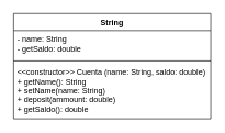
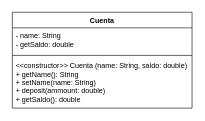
  <mxCell id="0" />
  <mxCell id="1" parent="0" />
- <mxCell id="2" value="String" style="swimlane;fontStyle=1;align=center;verticalAlign=top;childLayout=stackLayout;horizontal=1;startSize=26;horizontalStack=0;resizeParent=1;resizeParentMax=0;resizeLast=0;collapsible=1;marginBottom=0;" vertex="1" parent="1"><mxGeometry x="20" y="20" width="300" height="160" as="geometry" /></mxCell>
+ <mxCell id="2" value="Cuenta" style="swimlane;fontStyle=1;align=center;verticalAlign=top;childLayout=stackLayout;horizontal=1;startSize=26;horizontalStack=0;resizeParent=1;resizeParentMax=0;resizeLast=0;collapsible=1;marginBottom=0;" vertex="1" parent="1"><mxGeometry x="20" y="20" width="300" height="160" as="geometry" /></mxCell>
  <mxCell id="3" value="- name: String&#10;- getSaldo: double" style="text;strokeColor=none;fillColor=none;align=left;verticalAlign=top;spacingLeft=4;spacingRight=4;overflow=hidden;rotatable=0;points=[[0,0.5],[1,0.5]];portConstraint=eastwest;" vertex="1" parent="2"><mxGeometry y="26" width="300" height="42" as="geometry" /></mxCell>
  <mxCell id="4" value="" style="line;strokeWidth=1;fillColor=none;align=left;verticalAlign=middle;spacingTop=-1;spacingLeft=3;spacingRight=3;rotatable=0;labelPosition=right;points=[];portConstraint=eastwest;" vertex="1" parent="2"><mxGeometry y="68" width="300" height="8" as="geometry" /></mxCell>
  <mxCell id="5" value="&lt;&lt;constructor&gt;&gt; Cuenta (name: String, saldo: double)&#10;+ getName(): String&#10;+ setName(name: String)&#10;+ deposit(ammount: double)&#10;+ getSaldo(): double" style="text;strokeColor=none;fillColor=none;align=left;verticalAlign=top;spacingLeft=4;spacingRight=4;overflow=hidden;rotatable=0;points=[[0,0.5],[1,0.5]];portConstraint=eastwest;" vertex="1" parent="2"><mxGeometry y="76" width="300" height="84" as="geometry" /></mxCell>
